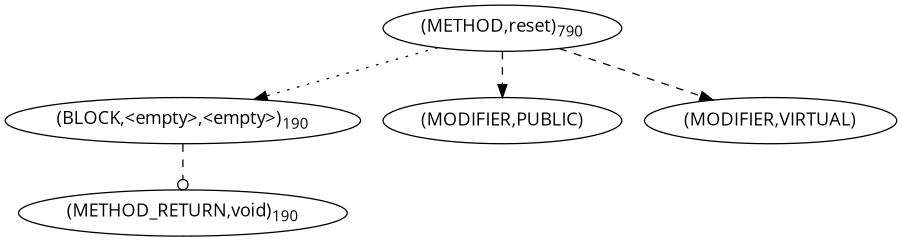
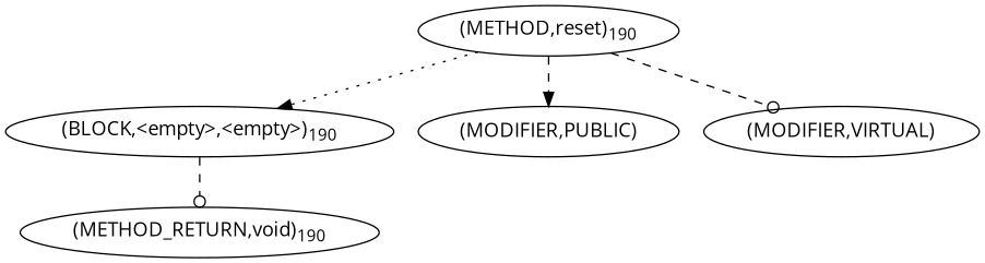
  digraph {
    fontname="Open Sans"
    node [fontname="Open Sans"]
    edge [arrowhead=normal fontname="Open Sans" style=dashed]
-   n1 [label=<(METHOD,reset)<SUB>790</SUB>>]
+   n1 [label=<(METHOD,reset)<SUB>190</SUB>>]
    n2 [label=<(BLOCK,&lt;empty&gt;,&lt;empty&gt;)<SUB>190</SUB>>]
    n3 [label=<(MODIFIER,PUBLIC)>]
    n4 [label=<(MODIFIER,VIRTUAL)>]
    n5 [label=<(METHOD_RETURN,void)<SUB>190</SUB>>]
    n1 -> n2 [style=dotted]
    n1 -> n3
-   n1 -> n4
+   n1 -> n4 [arrowhead=odot]
    n2 -> n5 [arrowhead=odot]
  }
